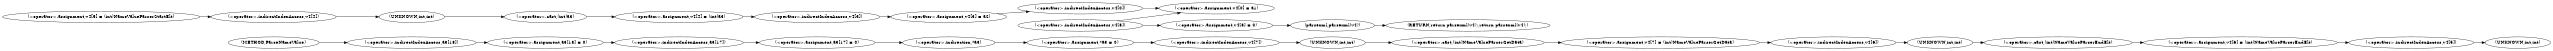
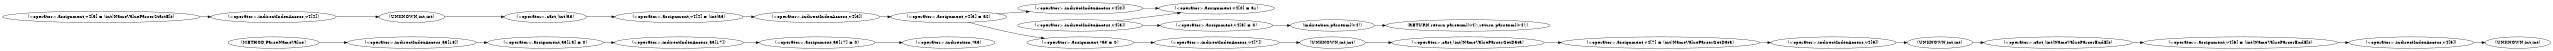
  digraph {
    rankdir=LR
    n1 [label="(<operator>.assignment,a3[18] = 0)"]
    n2 [label="(<operator>.indirectIndexAccess,a3[17])"]
    n3 [label="(<operator>.assignment,a3[17] = 0)"]
    n4 [label="(<operator>.indirectIndexAccess,a3[18])"]
    n5 [label="(<operator>.indirection,*a3)"]
    n6 [label="(<operator>.assignment,*a3 = 0)"]
    n7 [label="(<operator>.indirectIndexAccess,v4[7])"]
    n8 [label="(UNKNOWN,int,int)"]
    n9 [label="(<operator>.assignment,v4[7] = (int)NameValueParserGetData)"]
    n10 [label="(<operator>.indirectIndexAccess,v4[6])"]
    n11 [label="(UNKNOWN,int,int)"]
    n12 [label="(<operator>.cast,(int)NameValueParserGetData)"]
    n13 [label="(<operator>.assignment,v4[6] = (int)NameValueParserEndElt)"]
    n14 [label="(<operator>.indirectIndexAccess,v4[5])"]
    n15 [label="(UNKNOWN,int,int)"]
    n16 [label="(<operator>.cast,(int)NameValueParserEndElt)"]
    n17 [label="(<operator>.assignment,v4[5] = (int)NameValueParserStartElt)"]
    n18 [label="(<operator>.indirectIndexAccess,v4[4])"]
    n19 [label="(UNKNOWN,int,int)"]
    n20 [label="(<operator>.assignment,v4[4] = (int)a3)"]
    n21 [label="(<operator>.indirectIndexAccess,v4[3])"]
    n22 [label="(<operator>.assignment,v4[3] = a2)"]
    n23 [label="(<operator>.cast,(int)a3)"]
    n24 [label="(<operator>.indirectIndexAccess,v4[0])"]
    n25 [label="(<operator>.assignment,v4[0] = a1)"]
    n26 [label="(<operator>.indirectIndexAccess,v4[8])"]
    n27 [label="(<operator>.assignment,v4[8] = 0)"]
-   n28 [label="(parsexml,parsexml(v4))"]
+   n28 [label="(indirection,parsexml(v4))"]
    n29 [label="(RETURN,return parsexml(v4);,return parsexml(v4);)"]
    n30 [label="(METHOD,ParseNameValue)"]
    n1 -> n2
    n2 -> n3
    n3 -> n5
    n4 -> n1
-   n5 -> n6
+   n22 -> n6
    n6 -> n7
    n7 -> n8
    n8 -> n12
    n9 -> n10
    n10 -> n11
    n11 -> n16
    n12 -> n9
    n13 -> n14
    n14 -> n15
    n16 -> n13
    n17 -> n18
    n18 -> n19
    n19 -> n23
    n20 -> n21
    n21 -> n22
    n22 -> n24
    n23 -> n20
    n24 -> n25
    n26 -> n25
    n26 -> n27
    n27 -> n28
    n28 -> n29
    n30 -> n4
  }
